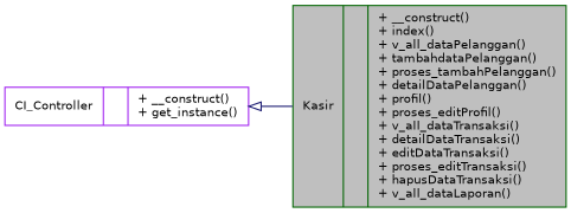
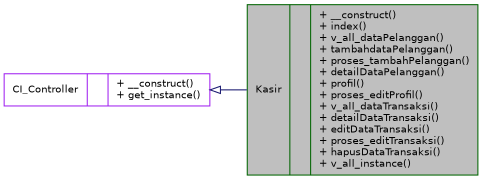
  digraph {
    rankdir=LR
    node [fontname=Helvetica fontsize=10 shape=record style=filled]
-   n1 [color=darkgreen fillcolor=grey75 fontcolor=black height=0.2 label="{Kasir\n||+ __construct()\l+ index()\l+ v_all_dataPelanggan()\l+ tambahdataPelanggan()\l+ proses_tambahPelanggan()\l+ detailDataPelanggan()\l+ profil()\l+ proses_editProfil()\l+ v_all_dataTransaksi()\l+ detailDataTransaksi()\l+ editDataTransaksi()\l+ proses_editTransaksi()\l+ hapusDataTransaksi()\l+ v_all_dataLaporan()\l}" width=0.4]
+   n1 [color=darkgreen fillcolor=grey75 fontcolor=black height=0.2 label="{Kasir\n||+ __construct()\l+ index()\l+ v_all_dataPelanggan()\l+ tambahdataPelanggan()\l+ proses_tambahPelanggan()\l+ detailDataPelanggan()\l+ profil()\l+ proses_editProfil()\l+ v_all_dataTransaksi()\l+ detailDataTransaksi()\l+ editDataTransaksi()\l+ proses_editTransaksi()\l+ hapusDataTransaksi()\l+ v_all_instance()\l}" width=0.4]
    n2 [color=purple fillcolor=white height=0.2 label="{CI_Controller\n||+ __construct()\l+ get_instance()\l}" width=0.4]
    n2 -> n1 [arrowtail=onormal color=midnightblue dir=back fontname=Helvetica fontsize=10 labelfontname=Helvetica labelfontsize=10 style=solid]
  }
